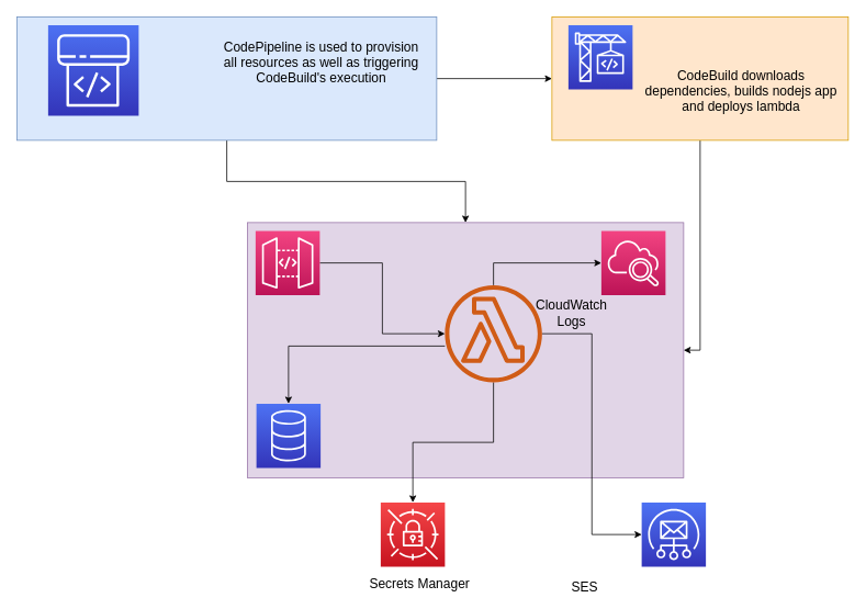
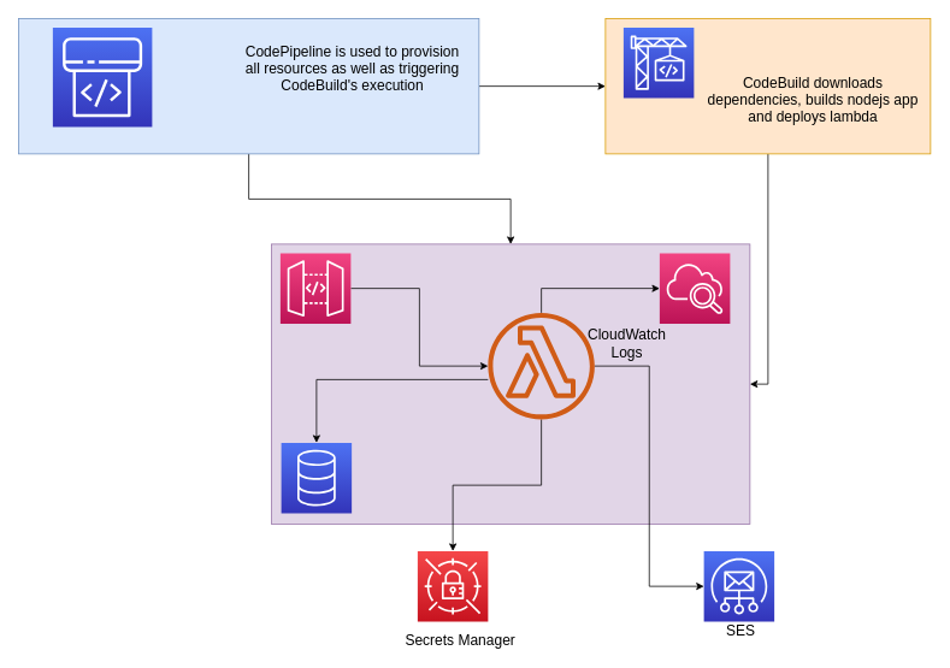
  <mxCell id="0" />
  <mxCell id="1" parent="0" />
  <mxCell id="2" value="" style="rounded=0;whiteSpace=wrap;html=1;fontSize=16;fillColor=#e1d5e7;strokeColor=#9673a6;" vertex="1" parent="1"><mxGeometry x="300" y="270" width="530" height="310" as="geometry" /></mxCell>
  <mxCell id="3" style="edgeStyle=orthogonalEdgeStyle;rounded=0;orthogonalLoop=1;jettySize=auto;html=1;entryX=1;entryY=0.5;entryDx=0;entryDy=0;fontSize=16;" edge="1" parent="1" source="4" target="2"><mxGeometry relative="1" as="geometry" /></mxCell>
  <mxCell id="4" value="" style="rounded=0;whiteSpace=wrap;html=1;fontSize=16;fillColor=#ffe6cc;strokeColor=#d79b00;" vertex="1" parent="1"><mxGeometry x="670" y="20" width="360" height="150" as="geometry" /></mxCell>
  <mxCell id="5" style="edgeStyle=orthogonalEdgeStyle;rounded=0;orthogonalLoop=1;jettySize=auto;html=1;fontSize=16;entryX=0;entryY=0.5;entryDx=0;entryDy=0;" edge="1" parent="1" source="7" target="4"><mxGeometry relative="1" as="geometry"><mxPoint x="660" y="95" as="targetPoint" /></mxGeometry></mxCell>
  <mxCell id="6" style="edgeStyle=orthogonalEdgeStyle;rounded=0;orthogonalLoop=1;jettySize=auto;html=1;fontSize=16;" edge="1" parent="1" source="7" target="2"><mxGeometry relative="1" as="geometry" /></mxCell>
  <mxCell id="7" value="" style="rounded=0;whiteSpace=wrap;html=1;fillColor=#dae8fc;strokeColor=#6c8ebf;" vertex="1" parent="1"><mxGeometry x="20" y="20" width="510" height="150" as="geometry" /></mxCell>
  <mxCell id="8" value="" style="points=[[0,0,0],[0.25,0,0],[0.5,0,0],[0.75,0,0],[1,0,0],[0,1,0],[0.25,1,0],[0.5,1,0],[0.75,1,0],[1,1,0],[0,0.25,0],[0,0.5,0],[0,0.75,0],[1,0.25,0],[1,0.5,0],[1,0.75,0]];outlineConnect=0;fontColor=#232F3E;gradientColor=#4D72F3;gradientDirection=north;fillColor=#3334B9;strokeColor=#ffffff;dashed=0;verticalLabelPosition=bottom;verticalAlign=top;align=center;html=1;fontSize=12;fontStyle=0;aspect=fixed;shape=mxgraph.aws4.resourceIcon;resIcon=mxgraph.aws4.database;" vertex="1" parent="1"><mxGeometry x="311" y="490" width="78" height="78" as="geometry" /></mxCell>
  <mxCell id="9" style="edgeStyle=orthogonalEdgeStyle;rounded=0;orthogonalLoop=1;jettySize=auto;html=1;fontSize=16;" edge="1" parent="1" source="13" target="8"><mxGeometry relative="1" as="geometry"><Array as="points"><mxPoint x="350" y="420" /></Array></mxGeometry></mxCell>
  <mxCell id="10" style="edgeStyle=orthogonalEdgeStyle;rounded=0;orthogonalLoop=1;jettySize=auto;html=1;fontSize=16;entryX=0;entryY=0.5;entryDx=0;entryDy=0;entryPerimeter=0;" edge="1" parent="1" source="13" target="21"><mxGeometry relative="1" as="geometry"><mxPoint x="720" y="320" as="targetPoint" /></mxGeometry></mxCell>
  <mxCell id="11" style="edgeStyle=orthogonalEdgeStyle;rounded=0;orthogonalLoop=1;jettySize=auto;html=1;fontSize=16;" edge="1" parent="1" source="13" target="22"><mxGeometry relative="1" as="geometry" /></mxCell>
  <mxCell id="12" style="edgeStyle=orthogonalEdgeStyle;rounded=0;orthogonalLoop=1;jettySize=auto;html=1;fontSize=16;" edge="1" parent="1" source="13" target="24"><mxGeometry relative="1" as="geometry"><Array as="points"><mxPoint x="599" y="319" /></Array></mxGeometry></mxCell>
  <mxCell id="13" value="" style="outlineConnect=0;fontColor=#232F3E;gradientColor=none;fillColor=#D05C17;strokeColor=none;dashed=0;verticalLabelPosition=bottom;verticalAlign=top;align=center;html=1;fontSize=12;fontStyle=0;aspect=fixed;pointerEvents=1;shape=mxgraph.aws4.lambda_function;" vertex="1" parent="1"><mxGeometry x="540" y="346" width="118" height="118" as="geometry" /></mxCell>
  <mxCell id="14" style="edgeStyle=orthogonalEdgeStyle;rounded=0;orthogonalLoop=1;jettySize=auto;html=1;exitX=1;exitY=0.5;exitDx=0;exitDy=0;exitPerimeter=0;fontSize=16;" edge="1" parent="1" source="15" target="13"><mxGeometry relative="1" as="geometry" /></mxCell>
  <mxCell id="15" value="" style="points=[[0,0,0],[0.25,0,0],[0.5,0,0],[0.75,0,0],[1,0,0],[0,1,0],[0.25,1,0],[0.5,1,0],[0.75,1,0],[1,1,0],[0,0.25,0],[0,0.5,0],[0,0.75,0],[1,0.25,0],[1,0.5,0],[1,0.75,0]];outlineConnect=0;fontColor=#232F3E;gradientColor=#F34482;gradientDirection=north;fillColor=#BC1356;strokeColor=#ffffff;dashed=0;verticalLabelPosition=bottom;verticalAlign=top;align=center;html=1;fontSize=12;fontStyle=0;aspect=fixed;shape=mxgraph.aws4.resourceIcon;resIcon=mxgraph.aws4.api_gateway;" vertex="1" parent="1"><mxGeometry x="310" y="280" width="78" height="78" as="geometry" /></mxCell>
  <mxCell id="16" value="" style="points=[[0,0,0],[0.25,0,0],[0.5,0,0],[0.75,0,0],[1,0,0],[0,1,0],[0.25,1,0],[0.5,1,0],[0.75,1,0],[1,1,0],[0,0.25,0],[0,0.5,0],[0,0.75,0],[1,0.25,0],[1,0.5,0],[1,0.75,0]];outlineConnect=0;fontColor=#232F3E;gradientColor=#4D72F3;gradientDirection=north;fillColor=#3334B9;strokeColor=#ffffff;dashed=0;verticalLabelPosition=bottom;verticalAlign=top;align=center;html=1;fontSize=12;fontStyle=0;aspect=fixed;shape=mxgraph.aws4.resourceIcon;resIcon=mxgraph.aws4.codebuild;" vertex="1" parent="1"><mxGeometry x="690" y="30" width="78" height="78" as="geometry" /></mxCell>
  <mxCell id="17" value="" style="points=[[0,0,0],[0.25,0,0],[0.5,0,0],[0.75,0,0],[1,0,0],[0,1,0],[0.25,1,0],[0.5,1,0],[0.75,1,0],[1,1,0],[0,0.25,0],[0,0.5,0],[0,0.75,0],[1,0.25,0],[1,0.5,0],[1,0.75,0]];outlineConnect=0;fontColor=#232F3E;gradientColor=#4D72F3;gradientDirection=north;fillColor=#3334B9;strokeColor=#ffffff;dashed=0;verticalLabelPosition=bottom;verticalAlign=top;align=center;html=1;fontSize=12;fontStyle=0;aspect=fixed;shape=mxgraph.aws4.resourceIcon;resIcon=mxgraph.aws4.codepipeline;" vertex="1" parent="1"><mxGeometry x="58" y="30" width="110" height="110" as="geometry" /></mxCell>
  <mxCell id="18" value="CodePipeline is used to provision all resources as well as triggering CodeBuild's execution" style="text;html=1;strokeColor=none;fillColor=none;align=center;verticalAlign=middle;whiteSpace=wrap;rounded=0;spacing=2;fontSize=16;" vertex="1" parent="1"><mxGeometry x="270" y="30" width="240" height="90" as="geometry" /></mxCell>
  <mxCell id="19" value="CodeBuild downloads dependencies, builds nodejs app and deploys lambda" style="text;html=1;strokeColor=none;fillColor=none;align=center;verticalAlign=middle;whiteSpace=wrap;rounded=0;spacing=2;fontSize=16;" vertex="1" parent="1"><mxGeometry x="780" y="65" width="240" height="90" as="geometry" /></mxCell>
- <mxCell id="20" value="SES" style="text;html=1;strokeColor=none;fillColor=none;align=center;verticalAlign=middle;whiteSpace=wrap;rounded=0;fontSize=16;" vertex="1" parent="1"><mxGeometry x="690" y="703" width="40" height="20" as="geometry" /></mxCell>
+ <mxCell id="20" value="SES" style="text;html=1;strokeColor=none;fillColor=none;align=center;verticalAlign=middle;whiteSpace=wrap;rounded=0;fontSize=16;" vertex="1" parent="1"><mxGeometry x="800" y="688" width="40" height="20" as="geometry" /></mxCell>
  <mxCell id="21" value="" style="points=[[0,0,0],[0.25,0,0],[0.5,0,0],[0.75,0,0],[1,0,0],[0,1,0],[0.25,1,0],[0.5,1,0],[0.75,1,0],[1,1,0],[0,0.25,0],[0,0.5,0],[0,0.75,0],[1,0.25,0],[1,0.5,0],[1,0.75,0]];outlineConnect=0;fontColor=#232F3E;gradientColor=#4D72F3;gradientDirection=north;fillColor=#3334B9;strokeColor=#ffffff;dashed=0;verticalLabelPosition=bottom;verticalAlign=top;align=center;html=1;fontSize=12;fontStyle=0;aspect=fixed;shape=mxgraph.aws4.resourceIcon;resIcon=mxgraph.aws4.simple_email_service;" vertex="1" parent="1"><mxGeometry x="779" y="610" width="78" height="78" as="geometry" /></mxCell>
  <mxCell id="22" value="" style="points=[[0,0,0],[0.25,0,0],[0.5,0,0],[0.75,0,0],[1,0,0],[0,1,0],[0.25,1,0],[0.5,1,0],[0.75,1,0],[1,1,0],[0,0.25,0],[0,0.5,0],[0,0.75,0],[1,0.25,0],[1,0.5,0],[1,0.75,0]];outlineConnect=0;fontColor=#232F3E;gradientColor=#F54749;gradientDirection=north;fillColor=#C7131F;strokeColor=#ffffff;dashed=0;verticalLabelPosition=bottom;verticalAlign=top;align=center;html=1;fontSize=12;fontStyle=0;aspect=fixed;shape=mxgraph.aws4.resourceIcon;resIcon=mxgraph.aws4.secrets_manager;" vertex="1" parent="1"><mxGeometry x="462" y="610" width="78" height="78" as="geometry" /></mxCell>
  <mxCell id="23" value="Secrets Manager" style="text;html=1;strokeColor=none;fillColor=none;align=center;verticalAlign=middle;whiteSpace=wrap;rounded=0;fontSize=16;" vertex="1" parent="1"><mxGeometry x="440" y="698" width="139" height="20" as="geometry" /></mxCell>
  <mxCell id="24" value="" style="points=[[0,0,0],[0.25,0,0],[0.5,0,0],[0.75,0,0],[1,0,0],[0,1,0],[0.25,1,0],[0.5,1,0],[0.75,1,0],[1,1,0],[0,0.25,0],[0,0.5,0],[0,0.75,0],[1,0.25,0],[1,0.5,0],[1,0.75,0]];points=[[0,0,0],[0.25,0,0],[0.5,0,0],[0.75,0,0],[1,0,0],[0,1,0],[0.25,1,0],[0.5,1,0],[0.75,1,0],[1,1,0],[0,0.25,0],[0,0.5,0],[0,0.75,0],[1,0.25,0],[1,0.5,0],[1,0.75,0]];outlineConnect=0;fontColor=#232F3E;gradientColor=#F34482;gradientDirection=north;fillColor=#BC1356;strokeColor=#ffffff;dashed=0;verticalLabelPosition=bottom;verticalAlign=top;align=center;html=1;fontSize=12;fontStyle=0;aspect=fixed;shape=mxgraph.aws4.resourceIcon;resIcon=mxgraph.aws4.cloudwatch_2;" vertex="1" parent="1"><mxGeometry x="730" y="280" width="78" height="78" as="geometry" /></mxCell>
  <mxCell id="25" value="CloudWatch Logs" style="text;html=1;strokeColor=none;fillColor=none;align=center;verticalAlign=middle;whiteSpace=wrap;rounded=0;fontSize=16;" vertex="1" parent="1"><mxGeometry x="674" y="370" width="40" height="20" as="geometry" /></mxCell>
